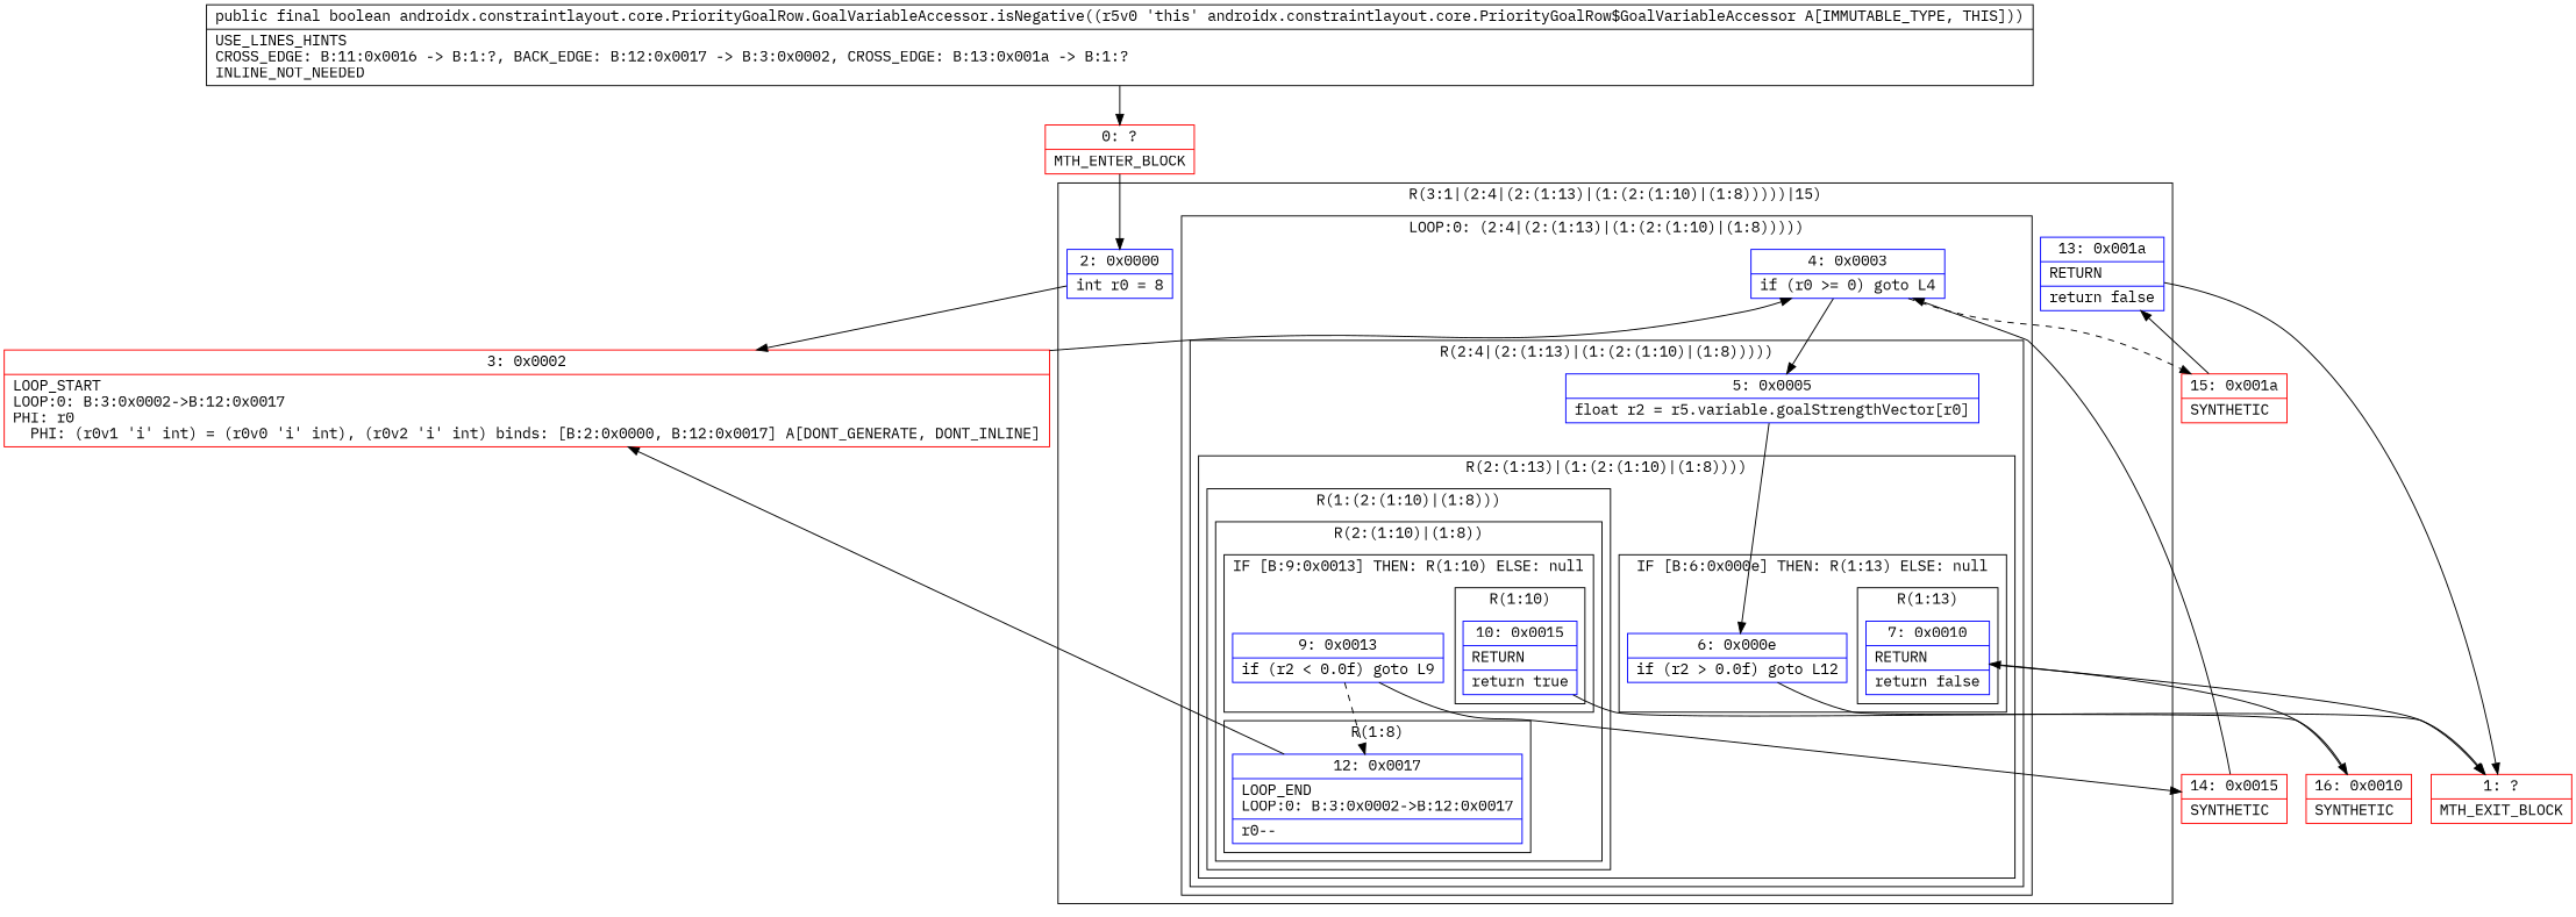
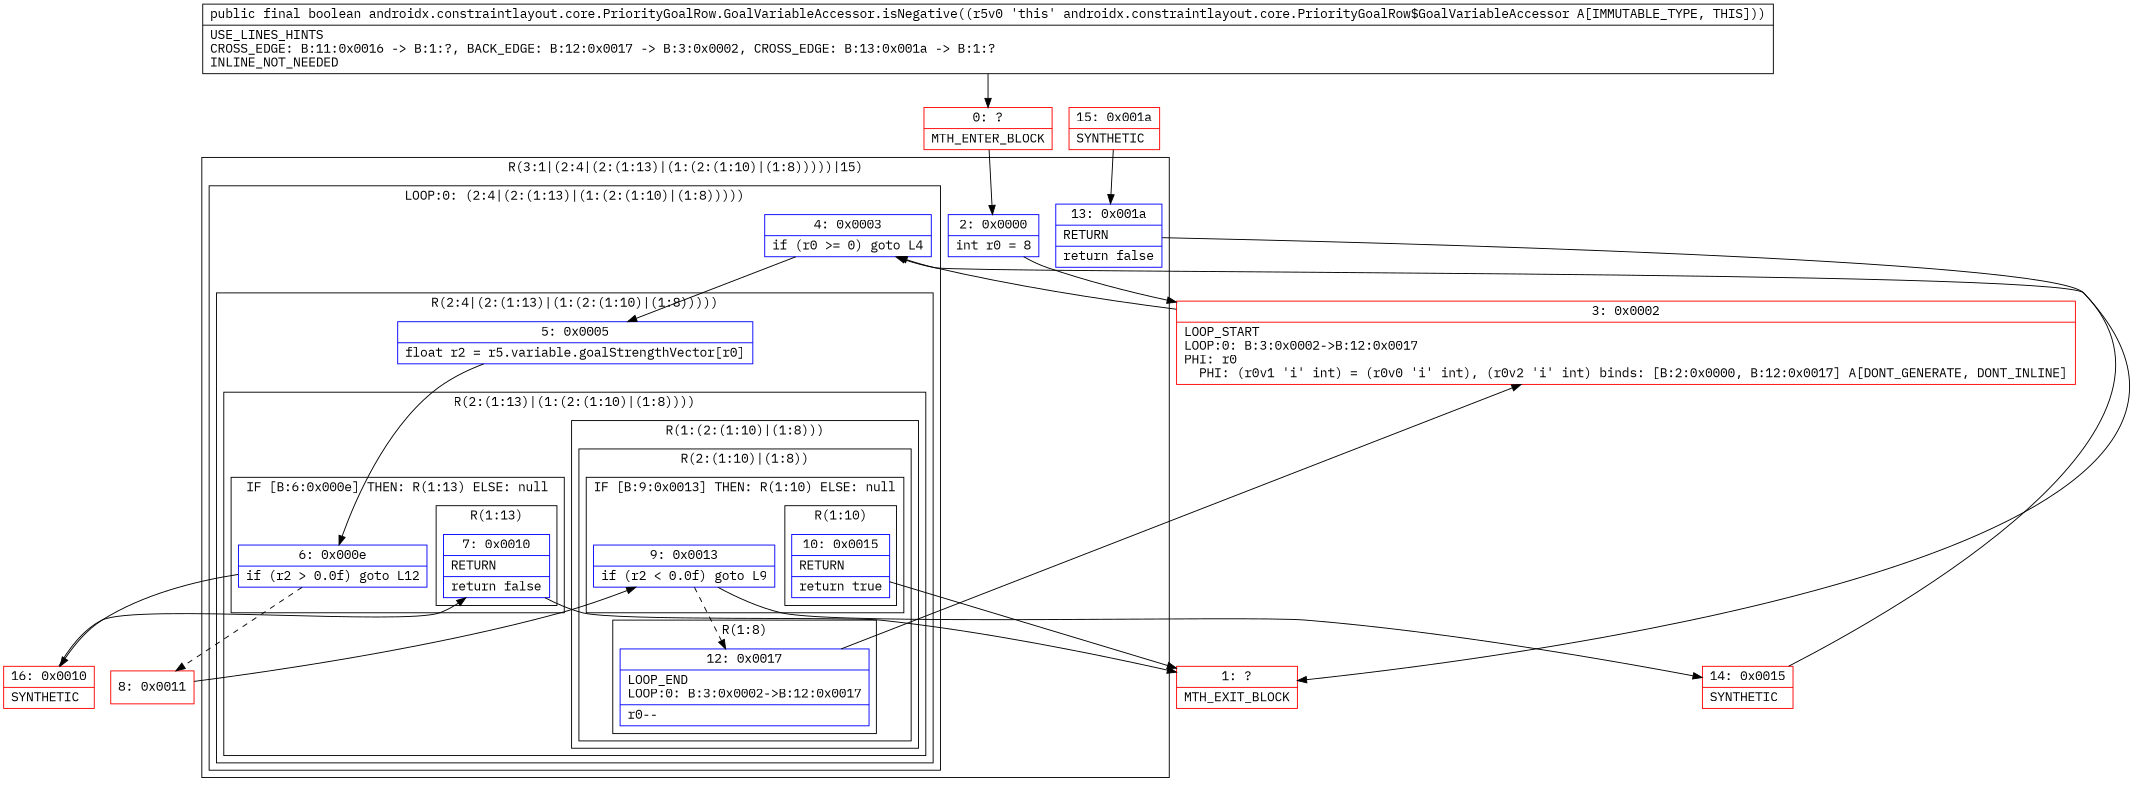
  digraph {
    fontname="IBM Plex Mono"
    node [color=blue fontname="IBM Plex Mono" shape=record]
    edge [fontname="IBM Plex Mono"]
    n1 [label="{7\:\ 0x0010|RETURN\l|return false\l}"]
    n2 [label="{6\:\ 0x000e|if (r2 \> 0.0f) goto L12\l}"]
    n3 [label="{10\:\ 0x0015|RETURN\l|return true\l}"]
    n4 [label="{9\:\ 0x0013|if (r2 \< 0.0f) goto L9\l}"]
    n5 [label="{12\:\ 0x0017|LOOP_END\lLOOP:0: B:3:0x0002\-\>B:12:0x0017\l|r0\-\-\l}"]
    n6 [label="{5\:\ 0x0005|float r2 = r5.variable.goalStrengthVector[r0]\l}"]
    n7 [label="{4\:\ 0x0003|if (r0 \>= 0) goto L4\l}"]
    n8 [label="{2\:\ 0x0000|int r0 = 8\l}"]
    n9 [label="{13\:\ 0x001a|RETURN\l|return false\l}"]
    n10 [color=red label="{1\:\ ?|MTH_EXIT_BLOCK\l}"]
+   n11 [color=red label="{8\:\ 0x0011}"]
    n12 [color=red label="{16\:\ 0x0010|SYNTHETIC\l}"]
    n13 [color=red label="{14\:\ 0x0015|SYNTHETIC\l}"]
    n14 [color=red label="{3\:\ 0x0002|LOOP_START\lLOOP:0: B:3:0x0002\-\>B:12:0x0017\lPHI: r0 \l  PHI: (r0v1 'i' int) = (r0v0 'i' int), (r0v2 'i' int) binds: [B:2:0x0000, B:12:0x0017] A[DONT_GENERATE, DONT_INLINE]\l}"]
    n15 [color=red label="{15\:\ 0x001a|SYNTHETIC\l}"]
    n16 [color=red label="{0\:\ ?|MTH_ENTER_BLOCK\l}"]
    n17 [label="{public final boolean androidx.constraintlayout.core.PriorityGoalRow.GoalVariableAccessor.isNegative((r5v0 'this' androidx.constraintlayout.core.PriorityGoalRow$GoalVariableAccessor A[IMMUTABLE_TYPE, THIS]))  | USE_LINES_HINTS\lCROSS_EDGE: B:11:0x0016 \-\> B:1:?, BACK_EDGE: B:12:0x0017 \-\> B:3:0x0002, CROSS_EDGE: B:13:0x001a \-\> B:1:?\lINLINE_NOT_NEEDED\l}" color=""]
    subgraph cluster_1 {
      label="R(3:1|(2:4|(2:(1:13)|(1:(2:(1:10)|(1:8)))))|15)"
      n8
      n9
      subgraph cluster_2 {
        label="LOOP:0: (2:4|(2:(1:13)|(1:(2:(1:10)|(1:8)))))"
        n7
        subgraph cluster_3 {
          label="R(2:4|(2:(1:13)|(1:(2:(1:10)|(1:8)))))"
          n6
          subgraph cluster_4 {
            label="R(2:(1:13)|(1:(2:(1:10)|(1:8))))"
            subgraph cluster_5 {
              label="IF [B:6:0x000e] THEN: R(1:13) ELSE: null"
              n2
              subgraph cluster_6 {
                label="R(1:13)"
                n1
              }
            }
            subgraph cluster_7 {
              label="R(1:(2:(1:10)|(1:8)))"
              subgraph cluster_8 {
                label="R(2:(1:10)|(1:8))"
                subgraph cluster_9 {
                  label="IF [B:9:0x0013] THEN: R(1:10) ELSE: null"
                  n4
                  subgraph cluster_10 {
                    label="R(1:10)"
                    n3
                  }
                }
                subgraph cluster_11 {
                  label="R(1:8)"
                  n5
                }
              }
            }
          }
        }
      }
    }
    n1 -> n10
+   n2 -> n11 [style=dashed]
    n2 -> n12
    n3 -> n10
    n4 -> n5 [style=dashed]
    n4 -> n13
    n5 -> n14
    n6 -> n2
    n7 -> n6
-   n7 -> n15 [style=dashed]
    n8 -> n14
    n9 -> n10
+   n11 -> n4
    n12 -> n1
    n13 -> n7
    n14 -> n7
    n15 -> n9
    n16 -> n8
    n17 -> n16
  }
